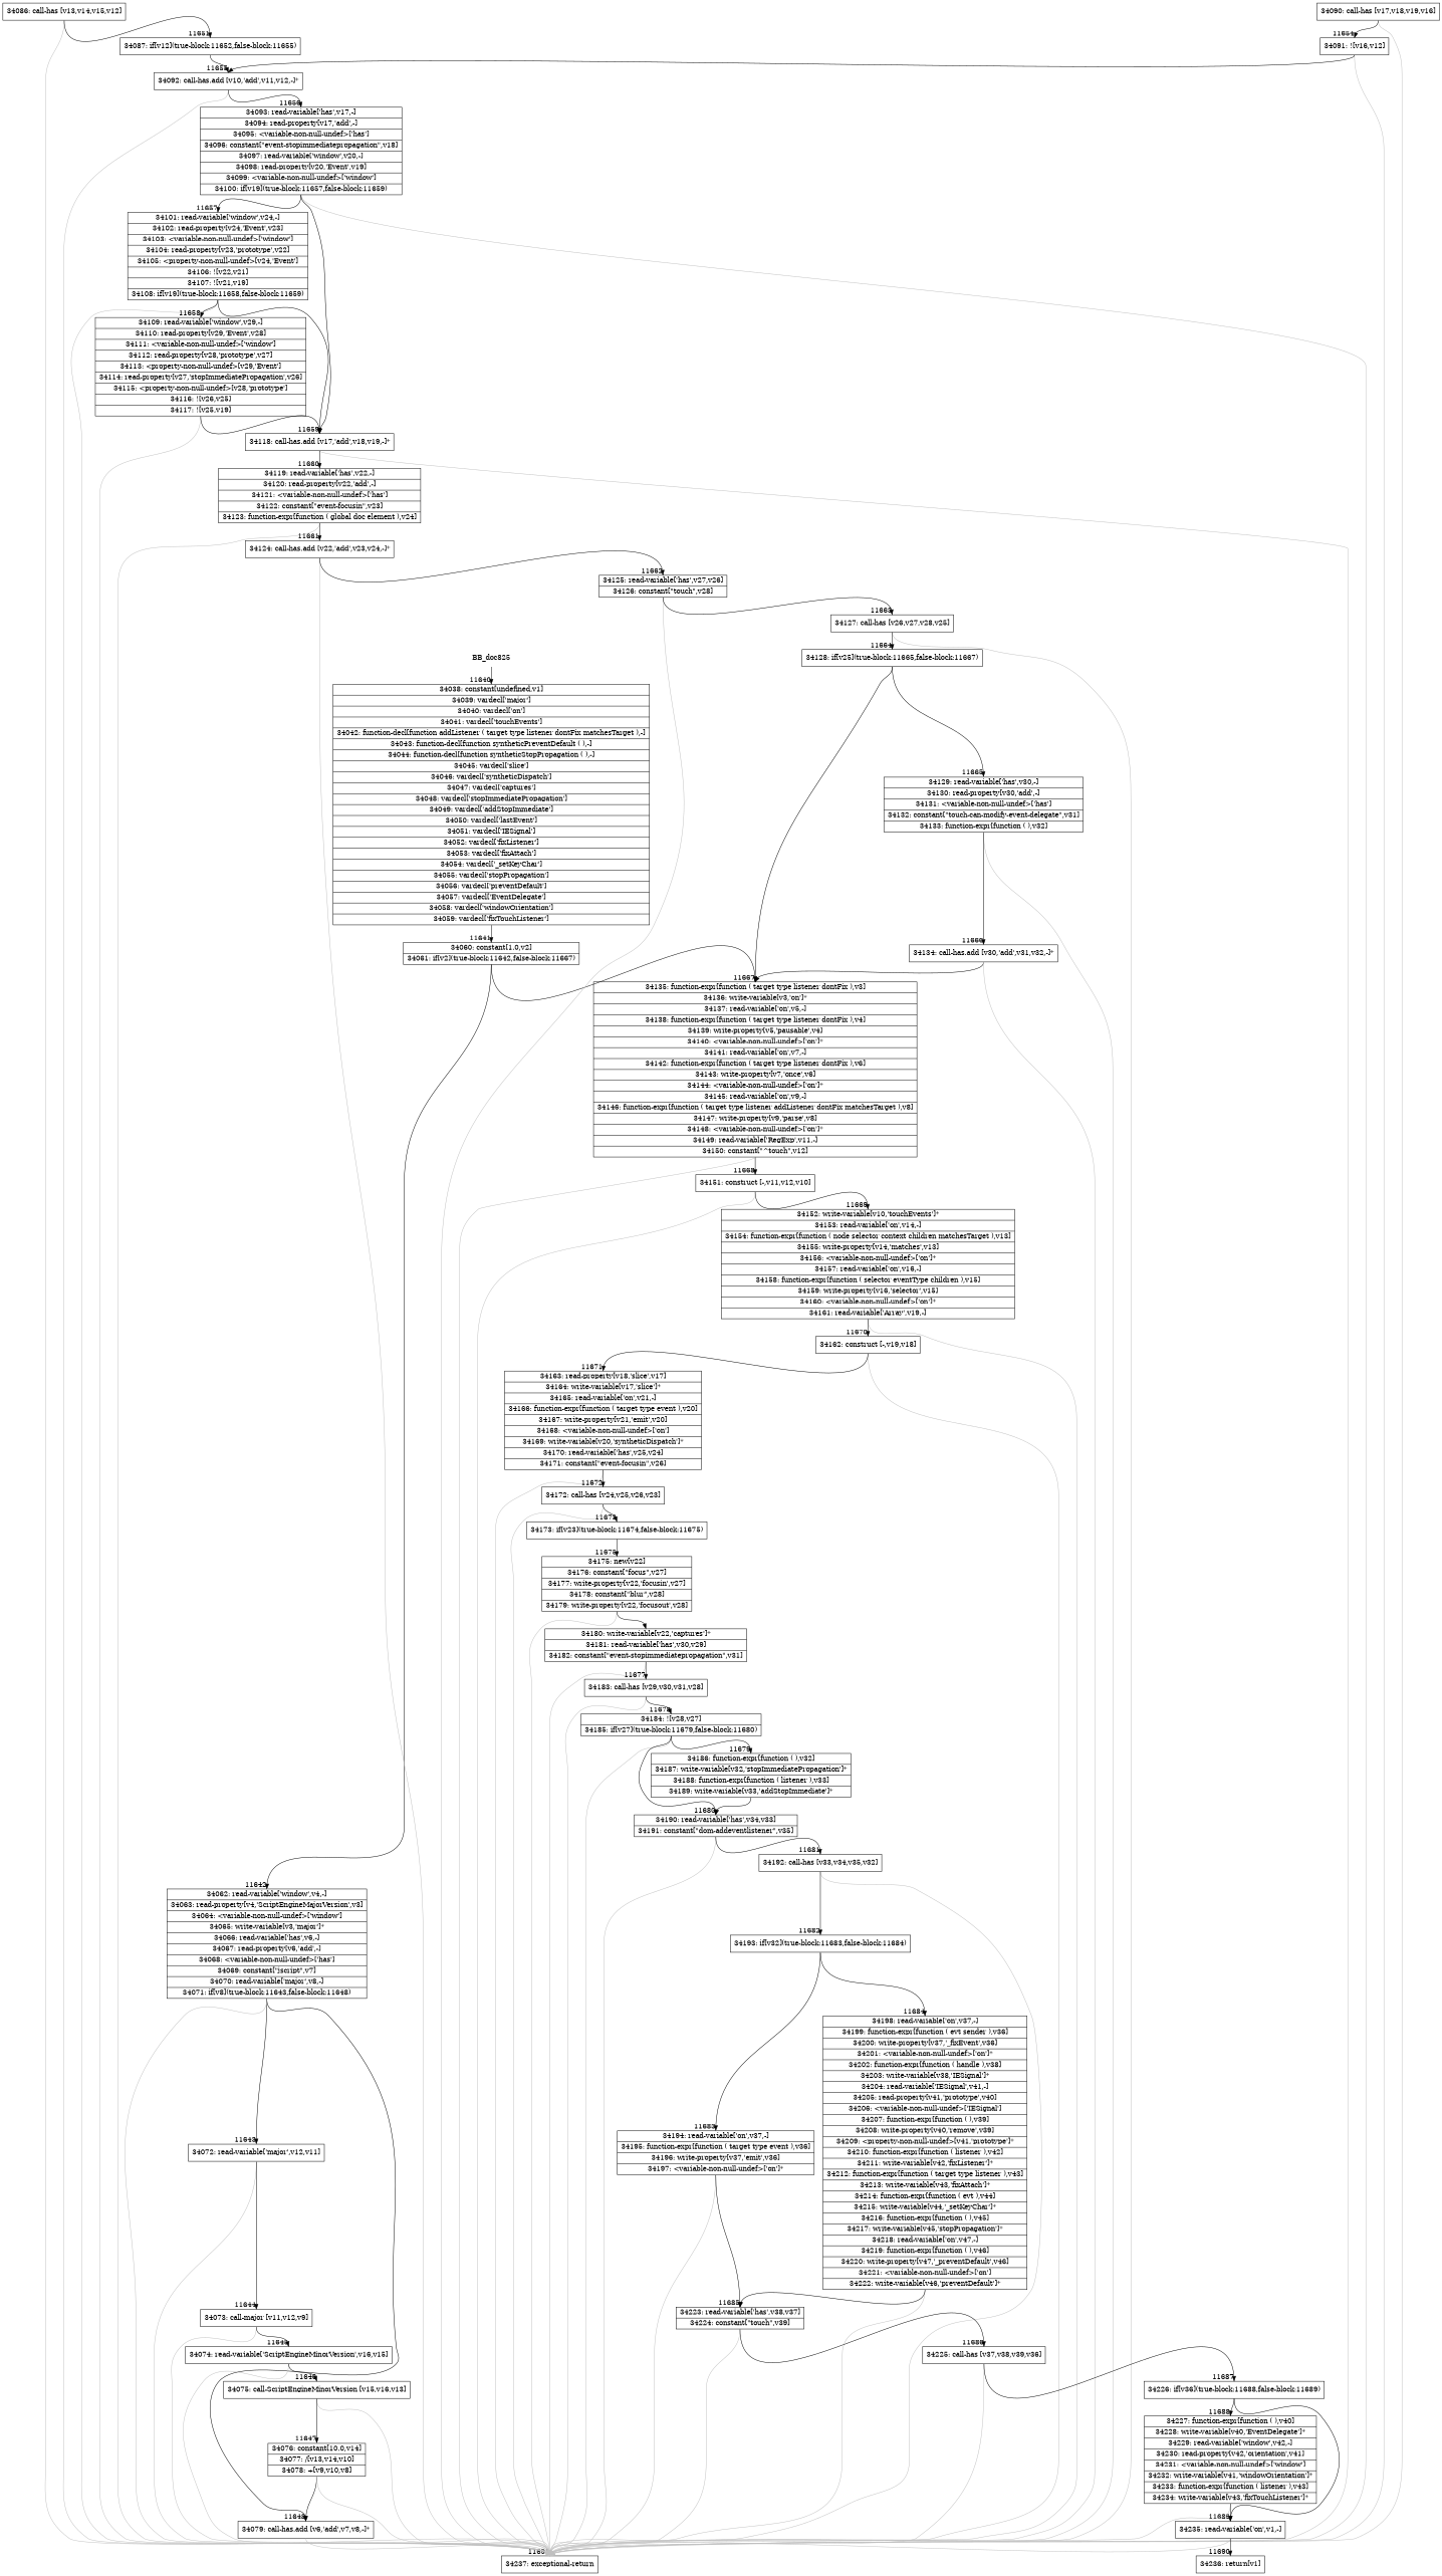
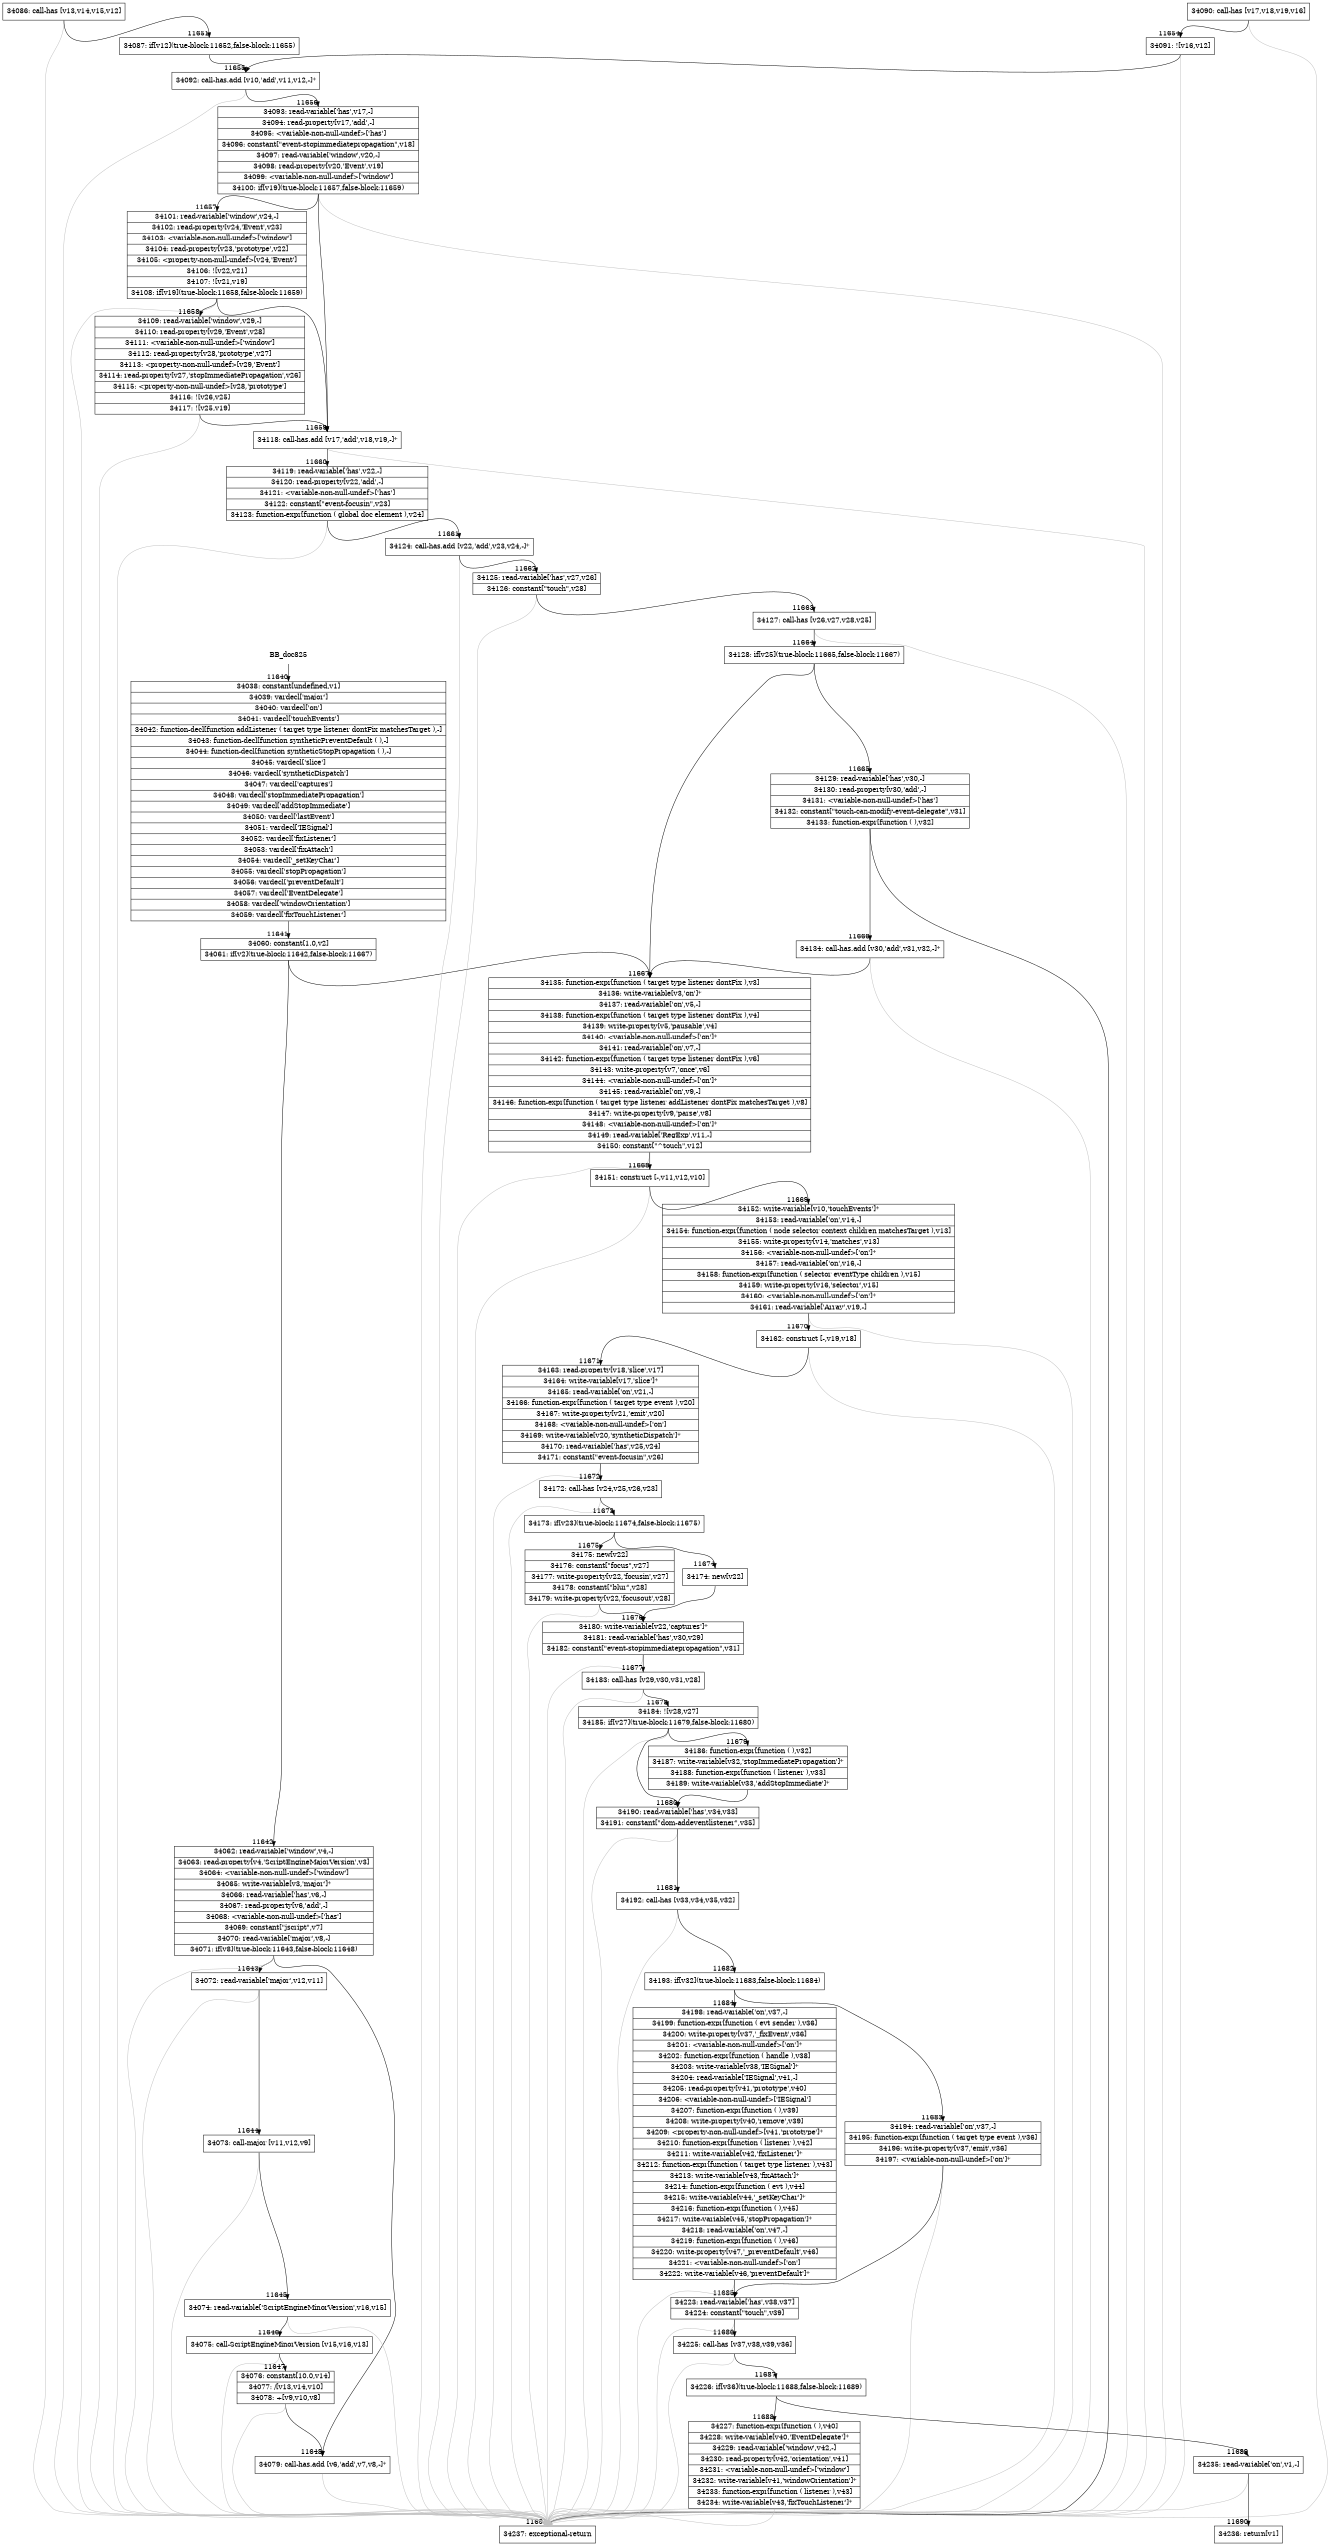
  digraph {
    rankdir=TD
    node [shape=record]
    edge [headport=n tailport=s]
    n1 [label=BB_doc825 shape=none]
    n2 [label="{34038: constant[undefined,v1]|34039: vardecl['major']|34040: vardecl['on']|34041: vardecl['touchEvents']|34042: function-decl[function addListener ( target type listener dontFix matchesTarget ),-]|34043: function-decl[function syntheticPreventDefault ( ),-]|34044: function-decl[function syntheticStopPropagation ( ),-]|34045: vardecl['slice']|34046: vardecl['syntheticDispatch']|34047: vardecl['captures']|34048: vardecl['stopImmediatePropagation']|34049: vardecl['addStopImmediate']|34050: vardecl['lastEvent']|34051: vardecl['IESignal']|34052: vardecl['fixListener']|34053: vardecl['fixAttach']|34054: vardecl['_setKeyChar']|34055: vardecl['stopPropagation']|34056: vardecl['preventDefault']|34057: vardecl['EventDelegate']|34058: vardecl['windowOrientation']|34059: vardecl['fixTouchListener']}"]
    n3 [label="{34060: constant[1.0,v2]|34061: if[v2](true-block:11642,false-block:11667)}"]
    n4 [label="{34062: read-variable['window',v4,-]|34063: read-property[v4,'ScriptEngineMajorVersion',v3]|34064: \<variable-non-null-undef\>['window']|34065: write-variable[v3,'major']*|34066: read-variable['has',v6,-]|34067: read-property[v6,'add',-]|34068: \<variable-non-null-undef\>['has']|34069: constant[\"jscript\",v7]|34070: read-variable['major',v8,-]|34071: if[v8](true-block:11643,false-block:11648)}"]
    n5 [label="{34135: function-expr[function ( target type listener dontFix ),v3]|34136: write-variable[v3,'on']*|34137: read-variable['on',v5,-]|34138: function-expr[function ( target type listener dontFix ),v4]|34139: write-property[v5,'pausable',v4]|34140: \<variable-non-null-undef\>['on']*|34141: read-variable['on',v7,-]|34142: function-expr[function ( target type listener dontFix ),v6]|34143: write-property[v7,'once',v6]|34144: \<variable-non-null-undef\>['on']*|34145: read-variable['on',v9,-]|34146: function-expr[function ( target type listener addListener dontFix matchesTarget ),v8]|34147: write-property[v9,'parse',v8]|34148: \<variable-non-null-undef\>['on']*|34149: read-variable['RegExp',v11,-]|34150: constant[\"^touch\",v12]}"]
    n6 [label="{34079: call-has.add [v6,'add',v7,v8,-]*}"]
    n7 [label="{34072: read-variable['major',v12,v11]}"]
    n8 [label="{34237: exceptional-return}"]
    n9 [label="{34151: construct [-,v11,v12,v10]}"]
    n10 [label="{34073: call-major [v11,v12,v9]}"]
    n11 [label="{34152: write-variable[v10,'touchEvents']*|34153: read-variable['on',v14,-]|34154: function-expr[function ( node selector context children matchesTarget ),v13]|34155: write-property[v14,'matches',v13]|34156: \<variable-non-null-undef\>['on']*|34157: read-variable['on',v16,-]|34158: function-expr[function ( selector eventType children ),v15]|34159: write-property[v16,'selector',v15]|34160: \<variable-non-null-undef\>['on']*|34161: read-variable['Array',v19,-]}"]
    n12 [label="{34074: read-variable['ScriptEngineMinorVersion',v16,v15]}"]
    n13 [label="{34075: call-ScriptEngineMinorVersion [v15,v16,v13]}"]
    n14 [label="{34076: constant[10.0,v14]|34077: /[v13,v14,v10]|34078: +[v9,v10,v8]}"]
    n15 [label="{34086: call-has [v13,v14,v15,v12]}"]
    n16 [label="{34087: if[v12](true-block:11652,false-block:11655)}"]
    n17 [label="{34092: call-has.add [v10,'add',v11,v12,-]*}"]
    n18 [label="{34093: read-variable['has',v17,-]|34094: read-property[v17,'add',-]|34095: \<variable-non-null-undef\>['has']|34096: constant[\"event-stopimmediatepropagation\",v18]|34097: read-variable['window',v20,-]|34098: read-property[v20,'Event',v19]|34099: \<variable-non-null-undef\>['window']|34100: if[v19](true-block:11657,false-block:11659)}"]
    n19 [label="{34118: call-has.add [v17,'add',v18,v19,-]*}"]
    n20 [label="{34101: read-variable['window',v24,-]|34102: read-property[v24,'Event',v23]|34103: \<variable-non-null-undef\>['window']|34104: read-property[v23,'prototype',v22]|34105: \<property-non-null-undef\>[v24,'Event']|34106: ![v22,v21]|34107: ![v21,v19]|34108: if[v19](true-block:11658,false-block:11659)}"]
    n21 [label="{34090: call-has [v17,v18,v19,v16]}"]
    n22 [label="{34091: ![v16,v12]}"]
    n23 [label="{34119: read-variable['has',v22,-]|34120: read-property[v22,'add',-]|34121: \<variable-non-null-undef\>['has']|34122: constant[\"event-focusin\",v23]|34123: function-expr[function ( global doc element ),v24]}"]
    n24 [label="{34109: read-variable['window',v29,-]|34110: read-property[v29,'Event',v28]|34111: \<variable-non-null-undef\>['window']|34112: read-property[v28,'prototype',v27]|34113: \<property-non-null-undef\>[v29,'Event']|34114: read-property[v27,'stopImmediatePropagation',v26]|34115: \<property-non-null-undef\>[v28,'prototype']|34116: ![v26,v25]|34117: ![v25,v19]}"]
    n25 [label="{34124: call-has.add [v22,'add',v23,v24,-]*}"]
    n26 [label="{34125: read-variable['has',v27,v26]|34126: constant[\"touch\",v28]}"]
    n27 [label="{34127: call-has [v26,v27,v28,v25]}"]
    n28 [label="{34128: if[v25](true-block:11665,false-block:11667)}"]
    n29 [label="{34129: read-variable['has',v30,-]|34130: read-property[v30,'add',-]|34131: \<variable-non-null-undef\>['has']|34132: constant[\"touch-can-modify-event-delegate\",v31]|34133: function-expr[function ( ),v32]}"]
    n30 [label="{34134: call-has.add [v30,'add',v31,v32,-]*}"]
    n31 [label="{34162: construct [-,v19,v18]}"]
    n32 [label="{34163: read-property[v18,'slice',v17]|34164: write-variable[v17,'slice']*|34165: read-variable['on',v21,-]|34166: function-expr[function ( target type event ),v20]|34167: write-property[v21,'emit',v20]|34168: \<variable-non-null-undef\>['on']|34169: write-variable[v20,'syntheticDispatch']*|34170: read-variable['has',v25,v24]|34171: constant[\"event-focusin\",v26]}"]
    n33 [label="{34172: call-has [v24,v25,v26,v23]}"]
    n34 [label="{34173: if[v23](true-block:11674,false-block:11675)}"]
+   n35 [label="{34174: new[v22]}"]
    n36 [label="{34175: new[v22]|34176: constant[\"focus\",v27]|34177: write-property[v22,'focusin',v27]|34178: constant[\"blur\",v28]|34179: write-property[v22,'focusout',v28]}"]
    n37 [label="{34180: write-variable[v22,'captures']*|34181: read-variable['has',v30,v29]|34182: constant[\"event-stopimmediatepropagation\",v31]}"]
    n38 [label="{34183: call-has [v29,v30,v31,v28]}"]
    n39 [label="{34184: ![v28,v27]|34185: if[v27](true-block:11679,false-block:11680)}"]
    n40 [label="{34186: function-expr[function ( ),v32]|34187: write-variable[v32,'stopImmediatePropagation']*|34188: function-expr[function ( listener ),v33]|34189: write-variable[v33,'addStopImmediate']*}"]
    n41 [label="{34190: read-variable['has',v34,v33]|34191: constant[\"dom-addeventlistener\",v35]}"]
    n42 [label="{34192: call-has [v33,v34,v35,v32]}"]
    n43 [label="{34193: if[v32](true-block:11683,false-block:11684)}"]
    n44 [label="{34194: read-variable['on',v37,-]|34195: function-expr[function ( target type event ),v36]|34196: write-property[v37,'emit',v36]|34197: \<variable-non-null-undef\>['on']*}"]
    n45 [label="{34198: read-variable['on',v37,-]|34199: function-expr[function ( evt sender ),v36]|34200: write-property[v37,'_fixEvent',v36]|34201: \<variable-non-null-undef\>['on']*|34202: function-expr[function ( handle ),v38]|34203: write-variable[v38,'IESignal']*|34204: read-variable['IESignal',v41,-]|34205: read-property[v41,'prototype',v40]|34206: \<variable-non-null-undef\>['IESignal']|34207: function-expr[function ( ),v39]|34208: write-property[v40,'remove',v39]|34209: \<property-non-null-undef\>[v41,'prototype']*|34210: function-expr[function ( listener ),v42]|34211: write-variable[v42,'fixListener']*|34212: function-expr[function ( target type listener ),v43]|34213: write-variable[v43,'fixAttach']*|34214: function-expr[function ( evt ),v44]|34215: write-variable[v44,'_setKeyChar']*|34216: function-expr[function ( ),v45]|34217: write-variable[v45,'stopPropagation']*|34218: read-variable['on',v47,-]|34219: function-expr[function ( ),v46]|34220: write-property[v47,'_preventDefault',v46]|34221: \<variable-non-null-undef\>['on']|34222: write-variable[v46,'preventDefault']*}"]
    n46 [label="{34223: read-variable['has',v38,v37]|34224: constant[\"touch\",v39]}"]
    n47 [label="{34225: call-has [v37,v38,v39,v36]}"]
    n48 [label="{34226: if[v36](true-block:11688,false-block:11689)}"]
    n49 [label="{34227: function-expr[function ( ),v40]|34228: write-variable[v40,'EventDelegate']*|34229: read-variable['window',v42,-]|34230: read-property[v42,'orientation',v41]|34231: \<variable-non-null-undef\>['window']|34232: write-variable[v41,'windowOrientation']*|34233: function-expr[function ( listener ),v43]|34234: write-variable[v43,'fixTouchListener']*}"]
    n50 [label="{34235: read-variable['on',v1,-]}"]
    n51 [label="{34236: return[v1]}"]
    n1 -> n2 [headlabel="    11640"]
    n2 -> n3 [headlabel="      11641"]
    n3 -> n4 [headlabel="      11642"]
    n3 -> n5 [headlabel="      11667"]
    n4 -> n6 [headlabel="      11648"]
    n4 -> n7 [headlabel="      11643"]
    n4 -> n8 [color=gray headlabel="      11691"]
    n5 -> n8 [color=gray]
    n5 -> n9 [headlabel="      11668"]
    n6 -> n8 [color=gray]
    n7 -> n8 [color=gray]
    n7 -> n10 [headlabel="      11644"]
    n9 -> n8 [color=gray]
    n9 -> n11 [headlabel="      11669"]
    n10 -> n8 [color=gray]
    n10 -> n12 [headlabel="      11645"]
    n11 -> n8 [color=gray]
    n11 -> n31 [headlabel="      11670"]
    n12 -> n8 [color=gray]
    n12 -> n13 [headlabel="      11646"]
    n13 -> n8 [color=gray]
    n13 -> n14 [headlabel="      11647"]
    n14 -> n6
    n14 -> n8 [color=gray]
    n15 -> n8 [color=gray]
    n15 -> n16 [headlabel="      11651"]
    n16 -> n17 [headlabel="      11655"]
    n17 -> n8 [color=gray]
    n17 -> n18 [headlabel="      11656"]
    n18 -> n8 [color=gray]
    n18 -> n19 [headlabel="      11659"]
    n18 -> n20 [headlabel="      11657"]
    n19 -> n8 [color=gray]
    n19 -> n23 [headlabel="      11660"]
    n20 -> n8 [color=gray]
    n20 -> n19
    n20 -> n24 [headlabel="      11658"]
    n21 -> n8 [color=gray]
    n21 -> n22 [headlabel="      11654"]
    n22 -> n8 [color=gray]
    n22 -> n17
    n23 -> n8 [color=gray]
    n23 -> n25 [headlabel="      11661"]
    n24 -> n8 [color=gray]
    n24 -> n19
    n25 -> n8 [color=gray]
    n25 -> n26 [headlabel="      11662"]
    n26 -> n8 [color=gray]
    n26 -> n27 [headlabel="      11663"]
    n27 -> n8 [color=gray]
    n27 -> n28 [headlabel="      11664"]
    n28 -> n5
    n28 -> n29 [headlabel="      11665"]
-   n29 -> n8 [color=gray]
+   n29 -> n8 [color=black]
    n29 -> n30 [headlabel="      11666"]
    n30 -> n5
    n30 -> n8 [color=gray]
    n31 -> n8 [color=gray]
    n31 -> n32 [headlabel="      11671"]
    n32 -> n8 [color=gray]
    n32 -> n33 [headlabel="      11672"]
    n33 -> n8 [color=gray]
    n33 -> n34 [headlabel="      11673"]
+   n34 -> n35 [headlabel="      11674"]
    n34 -> n36 [headlabel="      11675"]
+   n35 -> n37 [headlabel="      11676"]
    n36 -> n8 [color=gray]
    n36 -> n37
    n37 -> n8 [color=gray]
    n37 -> n38 [headlabel="      11677"]
    n38 -> n8 [color=gray]
    n38 -> n39 [headlabel="      11678"]
    n39 -> n8 [color=gray]
    n39 -> n40 [headlabel="      11679"]
    n39 -> n41 [headlabel="      11680"]
    n40 -> n41
    n41 -> n8 [color=gray]
    n41 -> n42 [headlabel="      11681"]
    n42 -> n8 [color=gray]
    n42 -> n43 [headlabel="      11682"]
    n43 -> n44 [headlabel="      11683"]
    n43 -> n45 [headlabel="      11684"]
    n44 -> n8 [color=gray]
    n44 -> n46 [headlabel="      11685"]
    n45 -> n8 [color=gray]
    n45 -> n46
    n46 -> n8 [color=gray]
    n46 -> n47 [headlabel="      11686"]
    n47 -> n8 [color=gray]
    n47 -> n48 [headlabel="      11687"]
    n48 -> n49 [headlabel="      11688"]
    n48 -> n50 [headlabel="      11689"]
    n49 -> n8 [color=gray]
-   n49 -> n50
    n50 -> n8 [color=gray]
    n50 -> n51 [headlabel="      11690"]
  }
